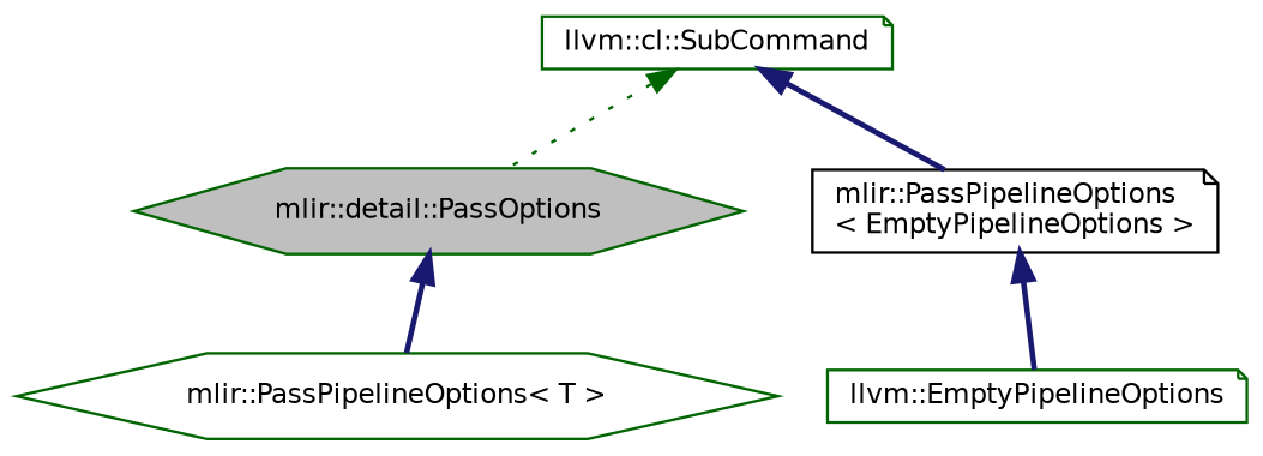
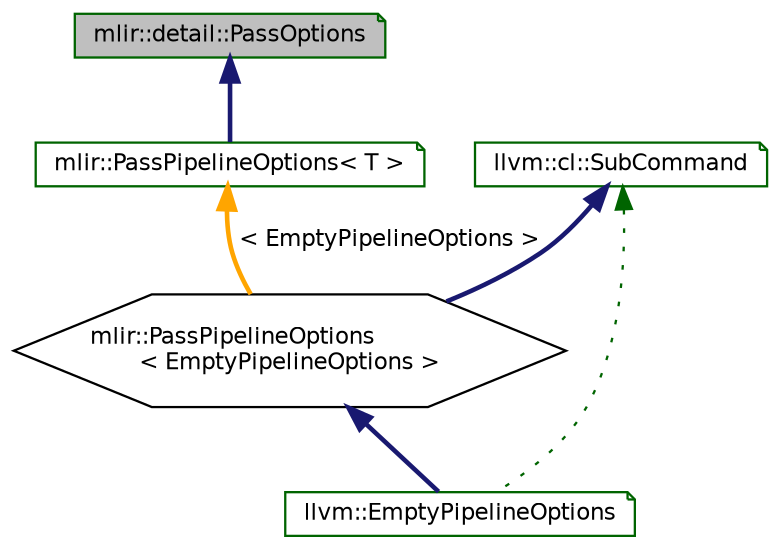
  digraph {
    node [color=darkgreen fontname=Helvetica fontsize=10 shape=note]
    edge [color=midnightblue dir=back fontname=Helvetica fontsize=10 labelfontname=Helvetica labelfontsize=10 style=bold]
-   n1 [fillcolor=grey75 fontcolor=black height=0.2 label="mlir::detail::PassOptions" shape=hexagon style=filled width=0.4]
-   n2 [height=0.2 label="mlir::PassPipelineOptions\< T \>" shape=hexagon width=0.4]
-   n3 [color=black height=0.2 label="mlir::PassPipelineOptions\l\< EmptyPipelineOptions \>" width=0.4]
+   n1 [fillcolor=grey75 fontcolor=black height=0.2 label="mlir::detail::PassOptions" style=filled width=0.4]
+   n2 [height=0.2 label="mlir::PassPipelineOptions\< T \>" width=0.4]
+   n3 [color=black height=0.2 label="mlir::PassPipelineOptions\l\< EmptyPipelineOptions \>" shape=hexagon width=0.4]
    n4 [height=0.2 label="llvm::EmptyPipelineOptions" width=0.4]
    n5 [height=0.2 label="llvm::cl::SubCommand" width=0.4]
    n1 -> n2
+   n2 -> n3 [color=orange label=" \< EmptyPipelineOptions \>"]
    n3 -> n4
-   n5 -> n1 [color=darkgreen style=dotted]
+   n5 -> n4 [color=darkgreen style=dotted]
    n5 -> n3
  }
